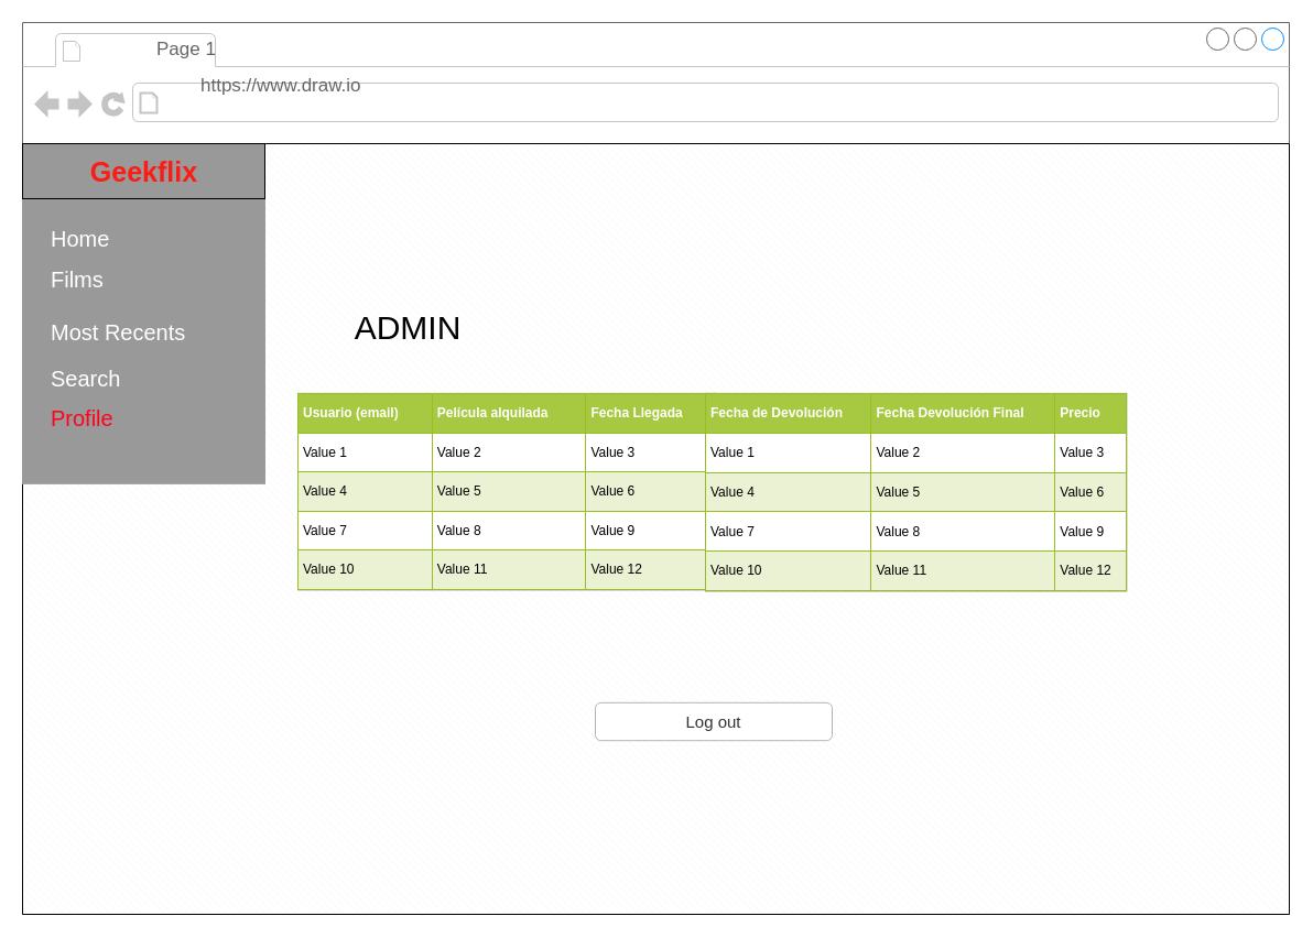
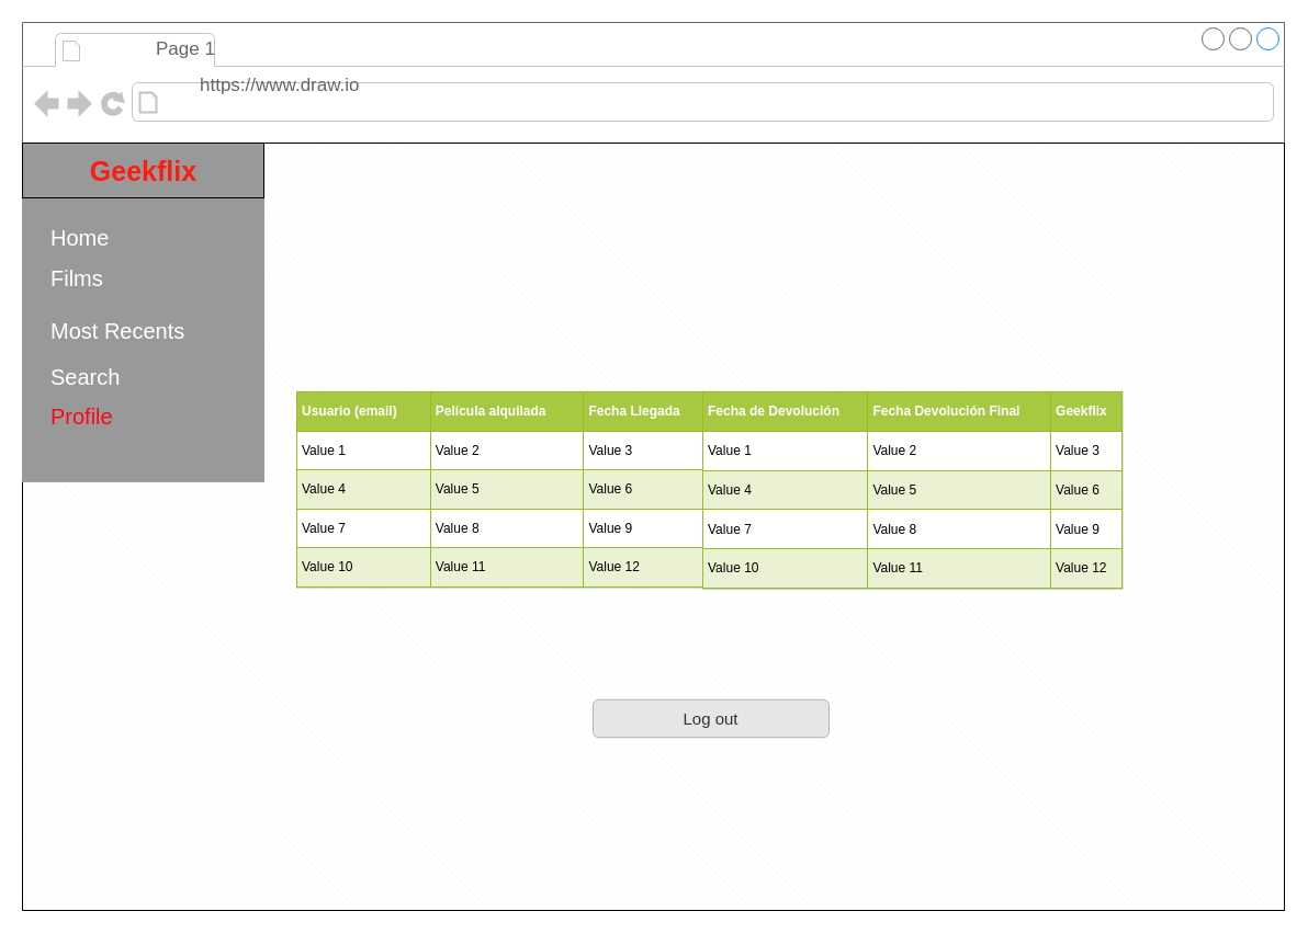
  <mxCell id="0" />
  <mxCell id="1" parent="0" />
  <mxCell id="2" value="" style="strokeWidth=1;shadow=0;dashed=0;align=center;html=1;shape=mxgraph.mockup.containers.browserWindow;rSize=0;strokeColor=#666666;strokeColor2=#008cff;strokeColor3=#c4c4c4;mainText=,;recursiveResize=0;aspect=fixed;" parent="1" vertex="1"><mxGeometry x="20" y="20" width="1150" height="810" as="geometry" /></mxCell>
  <mxCell id="3" value="Page 1" style="strokeWidth=1;shadow=0;dashed=0;align=center;html=1;shape=mxgraph.mockup.containers.anchor;fontSize=17;fontColor=#666666;align=left;" parent="2" vertex="1"><mxGeometry x="120" y="12" width="110" height="26" as="geometry" /></mxCell>
  <mxCell id="4" value="https://www.draw.io" style="strokeWidth=1;shadow=0;dashed=0;align=center;html=1;shape=mxgraph.mockup.containers.anchor;rSize=0;fontSize=17;fontColor=#666666;align=left;" parent="2" vertex="1"><mxGeometry x="160" y="45" width="250" height="26" as="geometry" /></mxCell>
  <mxCell id="5" value="" style="verticalLabelPosition=bottom;verticalAlign=top;html=1;shape=mxgraph.basic.patternFillRect;fillStyle=diagRev;step=5;fillStrokeWidth=0.2;fillStrokeColor=#dddddd;" parent="2" vertex="1"><mxGeometry y="110" width="1150" height="700" as="geometry" /></mxCell>
  <mxCell id="6" value="&lt;table border=&quot;1&quot; width=&quot;100%&quot; cellpadding=&quot;4&quot; style=&quot;width: 100% ; height: 100% ; border-collapse: collapse&quot;&gt;&lt;tbody&gt;&lt;tr style=&quot;background-color: #a7c942 ; color: #ffffff ; border: 1px solid #98bf21&quot;&gt;&lt;th align=&quot;left&quot;&gt;Usuario (email)&lt;/th&gt;&lt;th align=&quot;left&quot;&gt;Película alquilada&lt;/th&gt;&lt;th align=&quot;left&quot;&gt;Fecha Llegada&lt;/th&gt;&lt;/tr&gt;&lt;tr style=&quot;border: 1px solid #98bf21&quot;&gt;&lt;td&gt;Value 1&lt;/td&gt;&lt;td&gt;Value 2&lt;/td&gt;&lt;td&gt;Value 3&lt;/td&gt;&lt;/tr&gt;&lt;tr style=&quot;background-color: #eaf2d3 ; border: 1px solid #98bf21&quot;&gt;&lt;td&gt;Value 4&lt;/td&gt;&lt;td&gt;Value 5&lt;/td&gt;&lt;td&gt;Value 6&lt;/td&gt;&lt;/tr&gt;&lt;tr style=&quot;border: 1px solid #98bf21&quot;&gt;&lt;td&gt;Value 7&lt;/td&gt;&lt;td&gt;Value 8&lt;/td&gt;&lt;td&gt;Value 9&lt;/td&gt;&lt;/tr&gt;&lt;tr style=&quot;background-color: #eaf2d3 ; border: 1px solid #98bf21&quot;&gt;&lt;td&gt;Value 10&lt;/td&gt;&lt;td&gt;Value 11&lt;/td&gt;&lt;td&gt;Value 12&lt;/td&gt;&lt;/tr&gt;&lt;/tbody&gt;&lt;/table&gt;" style="text;html=1;strokeColor=#c0c0c0;fillColor=#ffffff;overflow=fill;rounded=0;aspect=fixed;" parent="2" vertex="1"><mxGeometry x="250" y="336.8" width="380" height="178.82" as="geometry" /></mxCell>
- <mxCell id="7" value="&lt;table border=&quot;1&quot; width=&quot;100%&quot; cellpadding=&quot;4&quot; style=&quot;width: 100% ; height: 100% ; border-collapse: collapse&quot;&gt;&lt;tbody&gt;&lt;tr style=&quot;background-color: #a7c942 ; color: #ffffff ; border: 1px solid #98bf21&quot;&gt;&lt;th align=&quot;left&quot;&gt;Fecha de Devolución&lt;/th&gt;&lt;th align=&quot;left&quot;&gt;Fecha Devolución Final&lt;/th&gt;&lt;th align=&quot;left&quot;&gt;Precio&lt;/th&gt;&lt;/tr&gt;&lt;tr style=&quot;border: 1px solid #98bf21&quot;&gt;&lt;td&gt;Value 1&lt;/td&gt;&lt;td&gt;Value 2&lt;/td&gt;&lt;td&gt;Value 3&lt;/td&gt;&lt;/tr&gt;&lt;tr style=&quot;background-color: #eaf2d3 ; border: 1px solid #98bf21&quot;&gt;&lt;td&gt;Value 4&lt;/td&gt;&lt;td&gt;Value 5&lt;/td&gt;&lt;td&gt;Value 6&lt;/td&gt;&lt;/tr&gt;&lt;tr style=&quot;border: 1px solid #98bf21&quot;&gt;&lt;td&gt;Value 7&lt;/td&gt;&lt;td&gt;Value 8&lt;/td&gt;&lt;td&gt;Value 9&lt;/td&gt;&lt;/tr&gt;&lt;tr style=&quot;background-color: #eaf2d3 ; border: 1px solid #98bf21&quot;&gt;&lt;td&gt;Value 10&lt;/td&gt;&lt;td&gt;Value 11&lt;/td&gt;&lt;td&gt;Value 12&lt;/td&gt;&lt;/tr&gt;&lt;/tbody&gt;&lt;/table&gt;" style="text;html=1;strokeColor=#c0c0c0;fillColor=#ffffff;overflow=fill;rounded=0;aspect=fixed;" parent="2" vertex="1"><mxGeometry x="620" y="336.8" width="382.5" height="180" as="geometry" /></mxCell>
+ <mxCell id="7" value="&lt;table border=&quot;1&quot; width=&quot;100%&quot; cellpadding=&quot;4&quot; style=&quot;width: 100% ; height: 100% ; border-collapse: collapse&quot;&gt;&lt;tbody&gt;&lt;tr style=&quot;background-color: #a7c942 ; color: #ffffff ; border: 1px solid #98bf21&quot;&gt;&lt;th align=&quot;left&quot;&gt;Fecha de Devolución&lt;/th&gt;&lt;th align=&quot;left&quot;&gt;Fecha Devolución Final&lt;/th&gt;&lt;th align=&quot;left&quot;&gt;Geekflix&lt;/th&gt;&lt;/tr&gt;&lt;tr style=&quot;border: 1px solid #98bf21&quot;&gt;&lt;td&gt;Value 1&lt;/td&gt;&lt;td&gt;Value 2&lt;/td&gt;&lt;td&gt;Value 3&lt;/td&gt;&lt;/tr&gt;&lt;tr style=&quot;background-color: #eaf2d3 ; border: 1px solid #98bf21&quot;&gt;&lt;td&gt;Value 4&lt;/td&gt;&lt;td&gt;Value 5&lt;/td&gt;&lt;td&gt;Value 6&lt;/td&gt;&lt;/tr&gt;&lt;tr style=&quot;border: 1px solid #98bf21&quot;&gt;&lt;td&gt;Value 7&lt;/td&gt;&lt;td&gt;Value 8&lt;/td&gt;&lt;td&gt;Value 9&lt;/td&gt;&lt;/tr&gt;&lt;tr style=&quot;background-color: #eaf2d3 ; border: 1px solid #98bf21&quot;&gt;&lt;td&gt;Value 10&lt;/td&gt;&lt;td&gt;Value 11&lt;/td&gt;&lt;td&gt;Value 12&lt;/td&gt;&lt;/tr&gt;&lt;/tbody&gt;&lt;/table&gt;" style="text;html=1;strokeColor=#c0c0c0;fillColor=#ffffff;overflow=fill;rounded=0;aspect=fixed;" parent="2" vertex="1"><mxGeometry x="620" y="336.8" width="382.5" height="180" as="geometry" /></mxCell>
  <mxCell id="8" value="" style="strokeWidth=1;shadow=0;dashed=0;align=center;html=1;shape=mxgraph.mockup.forms.rrect;rSize=0;strokeColor=#999999;labelBackgroundColor=none;fontSize=25;fontColor=#FFFFFF;fillColor=#999999;" parent="2" vertex="1"><mxGeometry y="110" width="220" height="308.824" as="geometry" /></mxCell>
  <mxCell id="9" value="&lt;b style=&quot;font-size: 25px ; font-family: &amp;#34;helvetica&amp;#34;&quot;&gt;&lt;font color=&quot;#ff1a12&quot;&gt;Geekflix&lt;/font&gt;&lt;/b&gt;" style="strokeWidth=1;shadow=0;dashed=0;align=center;html=1;shape=mxgraph.mockup.forms.rrect;rSize=0;fontColor=#008cff;fontSize=17;resizeWidth=1;fillColor=#999999;" parent="8" vertex="1"><mxGeometry width="220" height="50" relative="1" as="geometry" /></mxCell>
  <mxCell id="10" value="" style="strokeWidth=1;shadow=0;dashed=0;align=center;html=1;shape=mxgraph.mockup.forms.anchor;fontSize=17;fontColor=#666666;align=left;spacingLeft=5;resizeWidth=1;" parent="8" vertex="1"><mxGeometry width="220.0" height="20" relative="1" as="geometry"><mxPoint y="50" as="offset" /></mxGeometry></mxCell>
  <mxCell id="11" value="Home" style="strokeWidth=1;shadow=0;dashed=0;align=center;html=1;shape=mxgraph.mockup.forms.anchor;fontSize=20;align=left;spacingLeft=5;resizeWidth=1;labelBackgroundColor=none;fontColor=#FFFFFF;" parent="8" vertex="1"><mxGeometry width="187.5" height="20" relative="1" as="geometry"><mxPoint x="19" y="76" as="offset" /></mxGeometry></mxCell>
  <mxCell id="12" value="Films" style="strokeWidth=1;shadow=0;dashed=0;align=center;html=1;shape=mxgraph.mockup.forms.anchor;fontSize=20;align=left;spacingLeft=5;resizeWidth=1;labelBackgroundColor=none;fontColor=#FFFFFF;" parent="8" vertex="1"><mxGeometry width="187.5" height="20" relative="1" as="geometry"><mxPoint x="19" y="113" as="offset" /></mxGeometry></mxCell>
  <mxCell id="13" value="Most Recents" style="strokeWidth=1;shadow=0;dashed=0;align=center;html=1;shape=mxgraph.mockup.forms.anchor;fontSize=20;align=left;spacingLeft=5;resizeWidth=1;labelBackgroundColor=none;fontColor=#FFFFFF;" parent="8" vertex="1"><mxGeometry x="19" y="159.555" width="187.5" height="22.235" as="geometry" /></mxCell>
  <mxCell id="14" value="Search" style="strokeWidth=1;shadow=0;dashed=0;align=center;html=1;shape=mxgraph.mockup.forms.anchor;fontSize=20;align=left;spacingLeft=5;resizeWidth=1;labelBackgroundColor=none;fontColor=#FFFFFF;" parent="8" vertex="1"><mxGeometry x="19" y="202.794" width="187.5" height="20.588" as="geometry" /></mxCell>
  <mxCell id="15" value="&lt;font color=&quot;#ff031c&quot;&gt;Profile&lt;/font&gt;" style="strokeWidth=1;shadow=0;dashed=0;align=center;html=1;shape=mxgraph.mockup.forms.anchor;fontSize=20;align=left;spacingLeft=5;resizeWidth=1;labelBackgroundColor=none;fontColor=#FFFFFF;" parent="8" vertex="1"><mxGeometry width="187.5" height="20" relative="1" as="geometry"><mxPoint x="19" y="239" as="offset" /></mxGeometry></mxCell>
- <mxCell id="16" value="&lt;font style=&quot;font-size: 30px&quot;&gt;ADMIN&lt;/font&gt;" style="text;html=1;strokeColor=none;fillColor=none;align=center;verticalAlign=middle;whiteSpace=wrap;rounded=0;" vertex="1" parent="2"><mxGeometry x="300" y="267.8" width="100" height="19" as="geometry" /></mxCell>
- <mxCell id="17" value="&lt;font style=&quot;font-size: 15px&quot;&gt;Log out&lt;/font&gt;" style="rounded=1;html=1;shadow=0;dashed=0;whiteSpace=wrap;fontSize=10;fillColor=#ffffff;align=center;strokeColor=#B3B3B3;fontColor=#333333;aspect=fixed;" vertex="1" parent="2"><mxGeometry x="520" y="617.8" width="215" height="34.4" as="geometry" /></mxCell>
+ <mxCell id="17" value="&lt;font style=&quot;font-size: 15px&quot;&gt;Log out&lt;/font&gt;" style="rounded=1;html=1;shadow=0;dashed=0;whiteSpace=wrap;fontSize=10;fillColor=#E6E6E6;align=center;strokeColor=#B3B3B3;fontColor=#333333;aspect=fixed;" vertex="1" parent="2"><mxGeometry x="520" y="617.8" width="215" height="34.4" as="geometry" /></mxCell>
